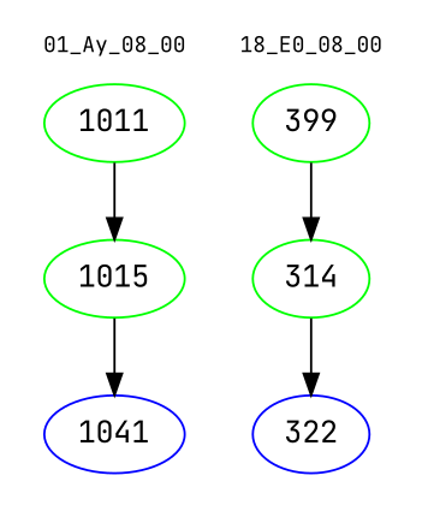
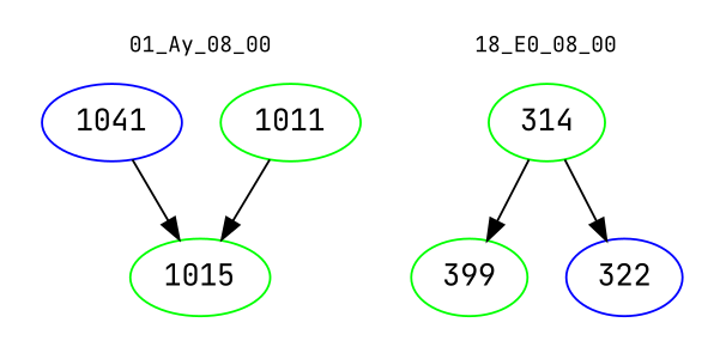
  digraph {
    fontname="JetBrains Mono"
    node [color=green fontname="JetBrains Mono"]
    edge [color=black fontname="JetBrains Mono"]
    n1 [label=1015]
    n2 [label=1011]
    n3 [color=blue label=1041]
    n4 [label=314]
    n5 [label=399]
    n6 [color=blue label=322]
    subgraph cluster_1 {
      color=white
      fontsize=10
      label="01_Ay_08_00"
      n1
      n2
      n3
    }
    subgraph cluster_2 {
      color=white
      fontsize=10
      label="18_E0_08_00"
      n4
      n5
      n6
    }
-   n1 -> n3
+   n3 -> n1
    n2 -> n1
-   n5 -> n4
+   n4 -> n5
    n4 -> n6
  }
